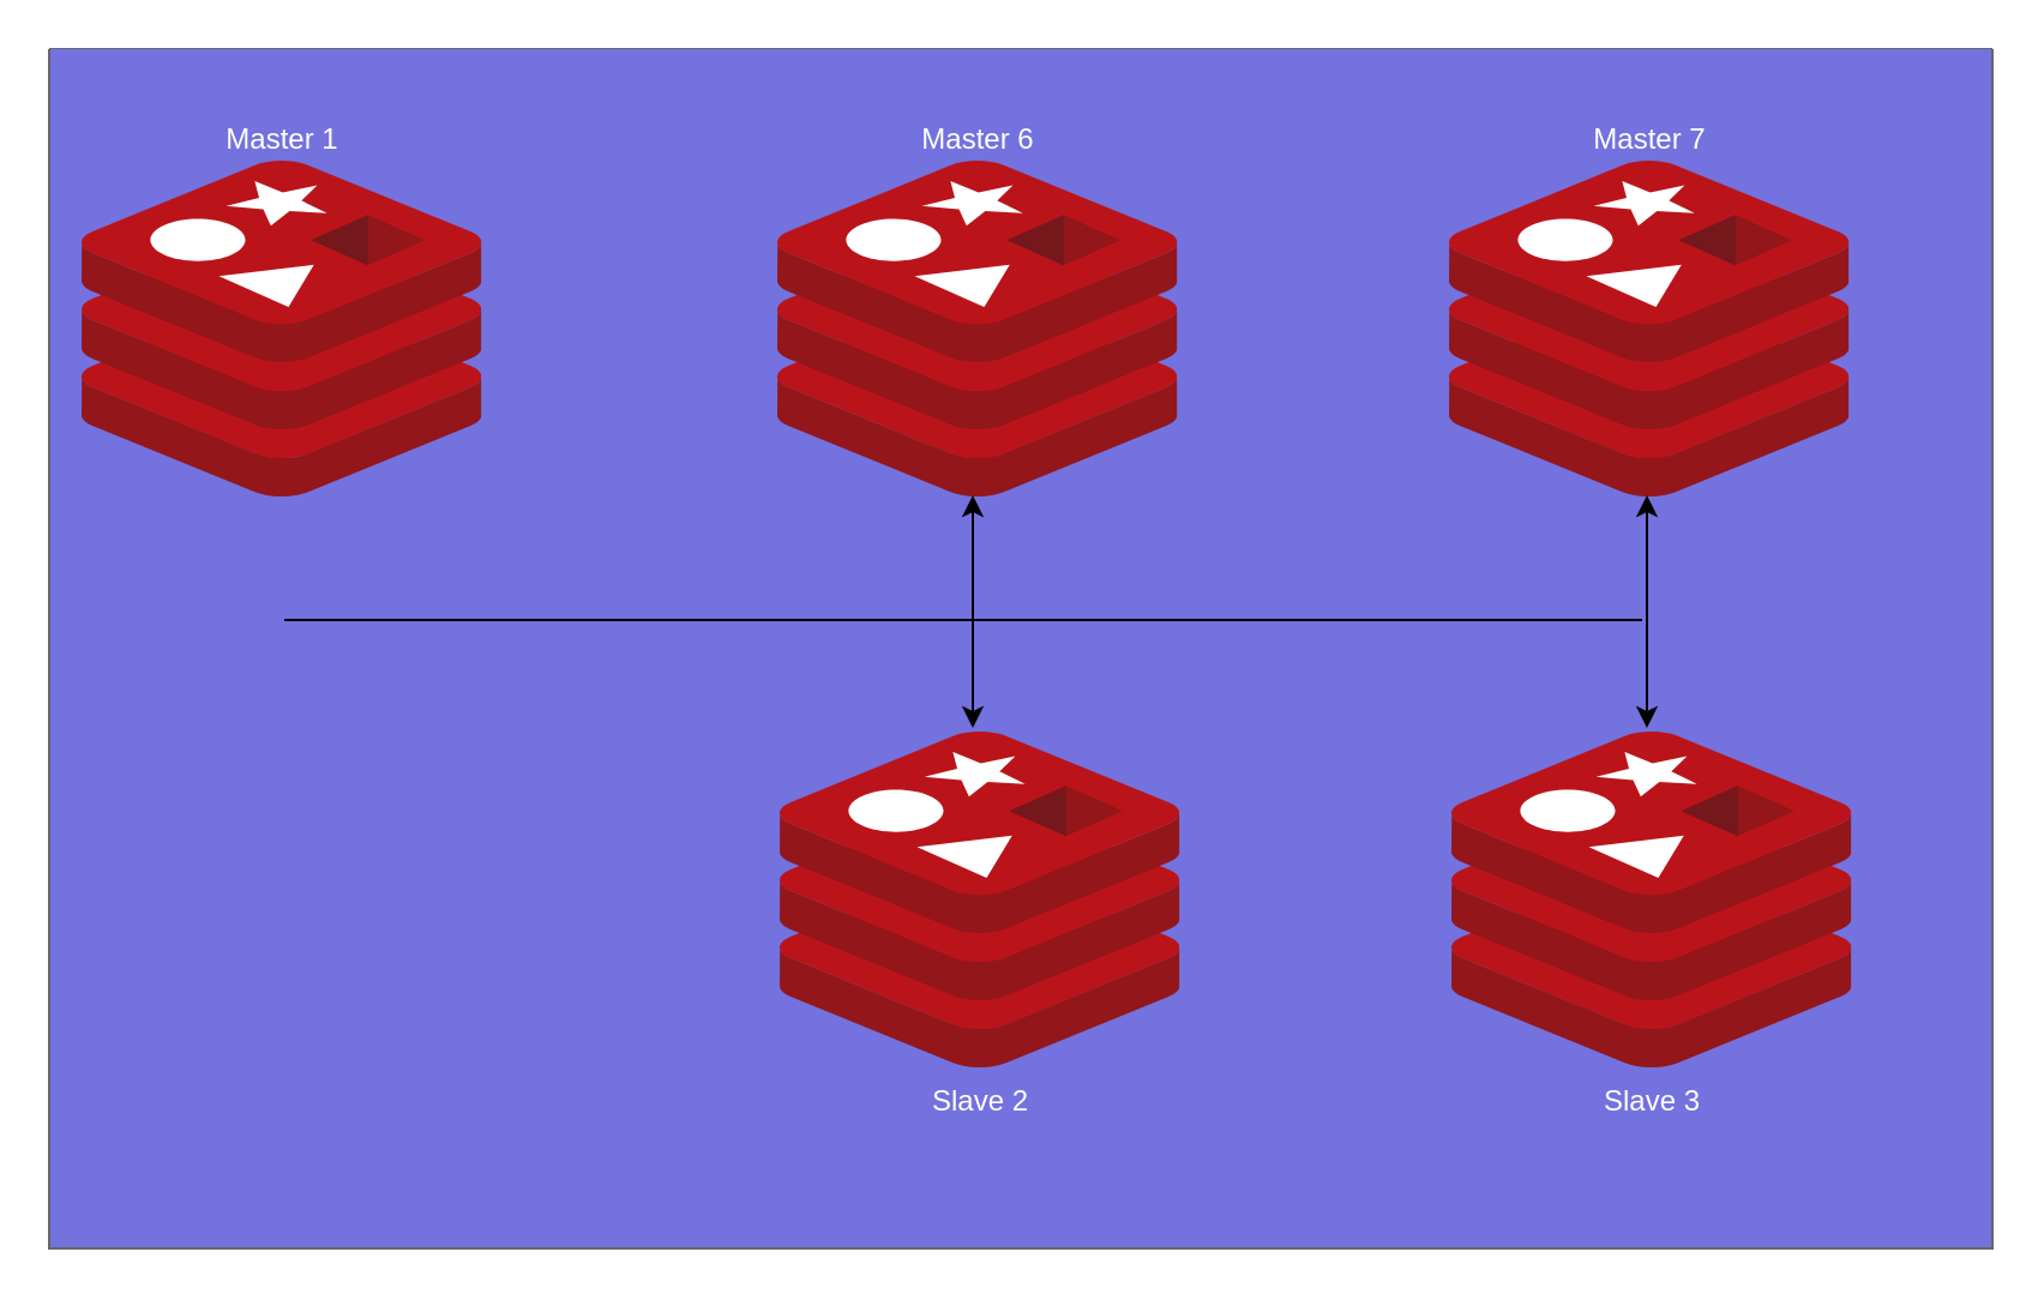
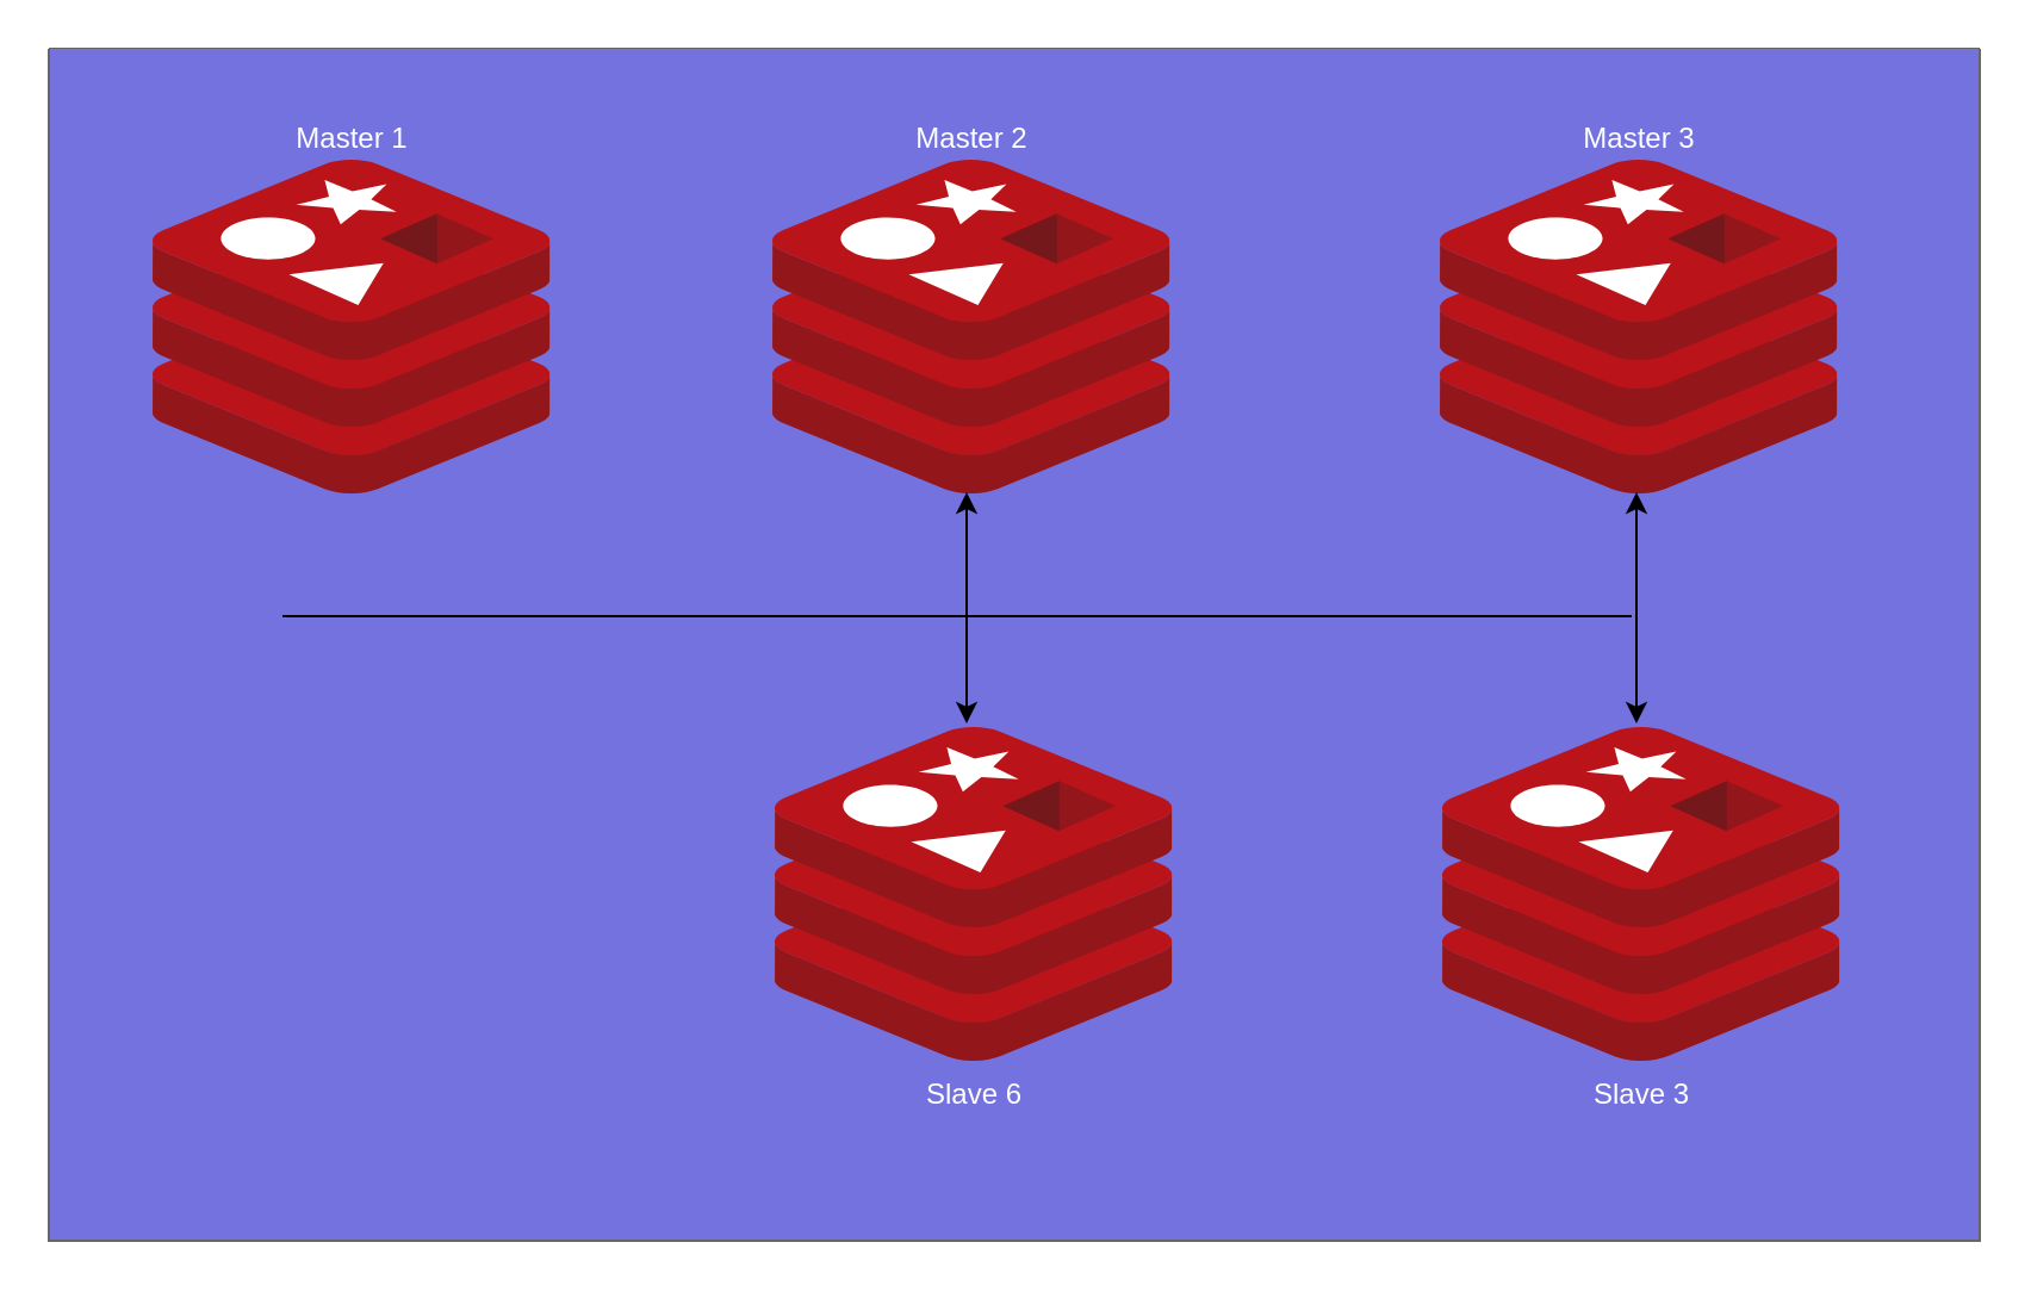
  <mxCell id="0" />
  <mxCell id="1" parent="0" />
  <mxCell id="2" value="" style="swimlane;startSize=0;labelBackgroundColor=#706666;fillColor=#f5f5f5;strokeColor=#666666;fontColor=#333333;gradientColor=none;swimlaneFillColor=#7372df;" vertex="1" parent="1"><mxGeometry x="20" y="20" width="810" height="500" as="geometry"><mxRectangle x="-190" y="150" width="50" height="40" as="alternateBounds" /></mxGeometry></mxCell>
- <mxCell id="3" value="Master 1" style="image;sketch=0;aspect=fixed;html=1;points=[];align=center;fontSize=12;image=img/lib/mscae/Cache_Redis_Product.svg;labelPosition=center;verticalLabelPosition=top;verticalAlign=bottom;labelBackgroundColor=none;fontColor=#ffffff;" vertex="1" parent="1"><mxGeometry x="34" y="67" width="166.67" height="140" as="geometry" /></mxCell>
- <mxCell id="4" value="Master 6" style="image;sketch=0;aspect=fixed;html=1;points=[];align=center;fontSize=12;image=img/lib/mscae/Cache_Redis_Product.svg;labelPosition=center;verticalLabelPosition=top;verticalAlign=bottom;labelBackgroundColor=none;fontColor=#ffffff;" vertex="1" parent="1"><mxGeometry x="324" y="67" width="166.67" height="140" as="geometry" /></mxCell>
- <mxCell id="5" value="Master 7" style="image;sketch=0;aspect=fixed;html=1;points=[];align=center;fontSize=12;image=img/lib/mscae/Cache_Redis_Product.svg;labelPosition=center;verticalLabelPosition=top;verticalAlign=bottom;labelBackgroundColor=none;fontColor=#ffffff;" vertex="1" parent="1"><mxGeometry x="604" y="67" width="166.67" height="140" as="geometry" /></mxCell>
- <mxCell id="6" value="Slave 2" style="image;sketch=0;aspect=fixed;html=1;points=[];align=center;fontSize=12;image=img/lib/mscae/Cache_Redis_Product.svg;labelBackgroundColor=none;fontColor=#ffffff;" vertex="1" parent="1"><mxGeometry x="325" y="305" width="166.67" height="140" as="geometry" /></mxCell>
+ <mxCell id="3" value="Master 1" style="image;sketch=0;aspect=fixed;html=1;points=[];align=center;fontSize=12;image=img/lib/mscae/Cache_Redis_Product.svg;labelPosition=center;verticalLabelPosition=top;verticalAlign=bottom;labelBackgroundColor=none;fontColor=#ffffff;" vertex="1" parent="1"><mxGeometry x="64" y="67" width="166.67" height="140" as="geometry" /></mxCell>
+ <mxCell id="4" value="Master 2" style="image;sketch=0;aspect=fixed;html=1;points=[];align=center;fontSize=12;image=img/lib/mscae/Cache_Redis_Product.svg;labelPosition=center;verticalLabelPosition=top;verticalAlign=bottom;labelBackgroundColor=none;fontColor=#ffffff;" vertex="1" parent="1"><mxGeometry x="324" y="67" width="166.67" height="140" as="geometry" /></mxCell>
+ <mxCell id="5" value="Master 3" style="image;sketch=0;aspect=fixed;html=1;points=[];align=center;fontSize=12;image=img/lib/mscae/Cache_Redis_Product.svg;labelPosition=center;verticalLabelPosition=top;verticalAlign=bottom;labelBackgroundColor=none;fontColor=#ffffff;" vertex="1" parent="1"><mxGeometry x="604" y="67" width="166.67" height="140" as="geometry" /></mxCell>
+ <mxCell id="6" value="Slave 6" style="image;sketch=0;aspect=fixed;html=1;points=[];align=center;fontSize=12;image=img/lib/mscae/Cache_Redis_Product.svg;labelBackgroundColor=none;fontColor=#ffffff;" vertex="1" parent="1"><mxGeometry x="325" y="305" width="166.67" height="140" as="geometry" /></mxCell>
  <mxCell id="7" value="Slave 3" style="image;aspect=fixed;html=1;points=[];align=center;fontSize=12;image=img/lib/mscae/Cache_Redis_Product.svg;labelBackgroundColor=none;fontColor=#ffffff;" vertex="1" parent="1"><mxGeometry x="605" y="305" width="166.67" height="140" as="geometry" /></mxCell>
  <mxCell id="8" value="" style="endArrow=none;html=1;rounded=0;" edge="1" parent="1"><mxGeometry width="50" height="50" relative="1" as="geometry"><mxPoint x="118" y="258" as="sourcePoint" /><mxPoint x="684" y="258" as="targetPoint" /></mxGeometry></mxCell>
  <mxCell id="9" value="" style="endArrow=classic;startArrow=classic;html=1;rounded=0;exitX=0.498;exitY=-0.007;exitDx=0;exitDy=0;exitPerimeter=0;" edge="1" parent="1"><mxGeometry width="50" height="50" relative="1" as="geometry"><mxPoint x="405" y="303" as="sourcePoint" /><mxPoint x="405" y="206" as="targetPoint" /></mxGeometry></mxCell>
  <mxCell id="10" value="" style="endArrow=classic;startArrow=classic;html=1;rounded=0;exitX=0.498;exitY=-0.007;exitDx=0;exitDy=0;exitPerimeter=0;" edge="1" parent="1"><mxGeometry width="50" height="50" relative="1" as="geometry"><mxPoint x="686" y="303" as="sourcePoint" /><mxPoint x="686" y="206" as="targetPoint" /></mxGeometry></mxCell>
